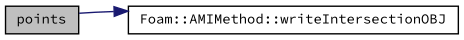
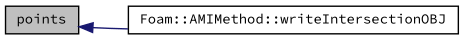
  digraph {
    rankdir=LR
    fontname="Source Code Pro"
    node [color=black fontname="Source Code Pro" fontsize=10 shape=record]
    n1 [fillcolor=grey75 fontcolor=black height=0.2 label=points style=filled width=0.4]
    n2 [height=0.2 label="Foam::AMIMethod::writeIntersectionOBJ" width=0.4]
-   n2 -> n1 [color=midnightblue dir=back fontname="Source Code Pro" fontsize=10 labelfontname=FreeSans labelfontsize=10 style=solid]
+   n1 -> n2 [color=midnightblue dir=back fontname="Source Code Pro" fontsize=10 labelfontname=FreeSans labelfontsize=10 style=solid]
  }
